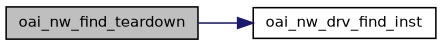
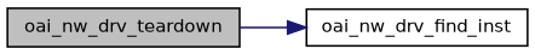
  digraph {
    rankdir=LR
    node [color=black fontname=Helvetica fontsize=10 shape=record style=filled]
-   n1 [fillcolor=grey75 fontcolor=black height=0.2 label=oai_nw_find_teardown width=0.4]
+   n1 [fillcolor=grey75 fontcolor=black height=0.2 label=oai_nw_drv_teardown width=0.4]
    n2 [fillcolor=white height=0.2 label=oai_nw_drv_find_inst width=0.4]
    n1 -> n2 [color=midnightblue fontname=Helvetica fontsize=10 labelfontname=Helvetica labelfontsize=10 style=solid]
  }
